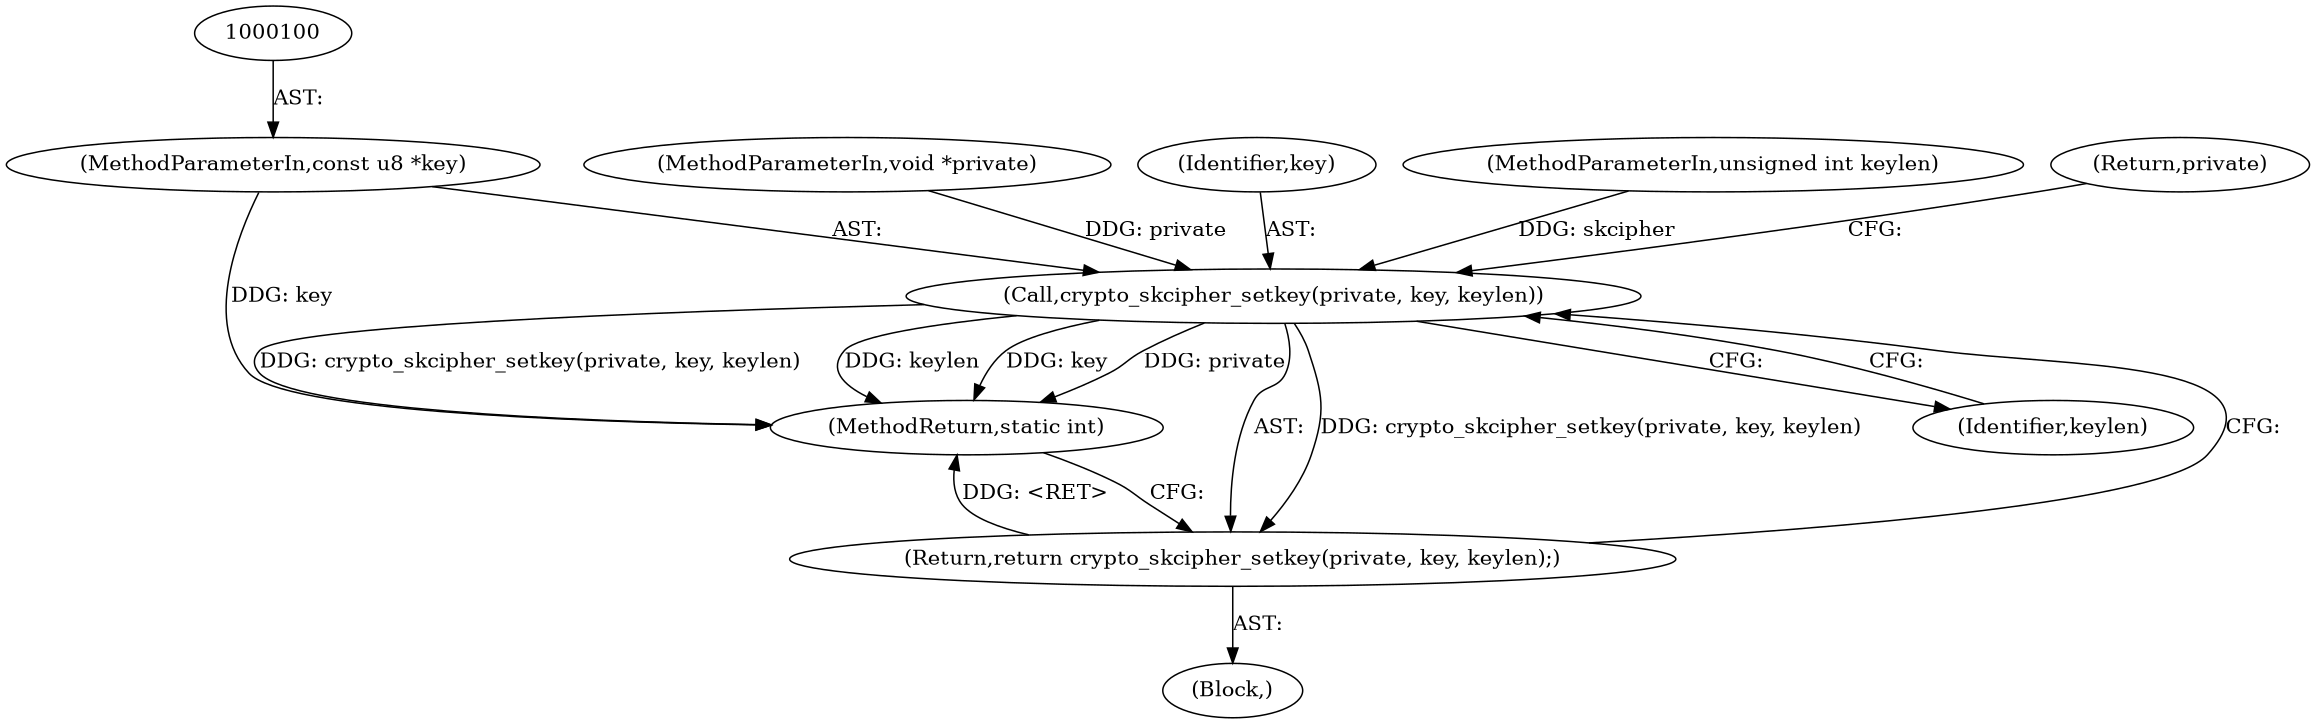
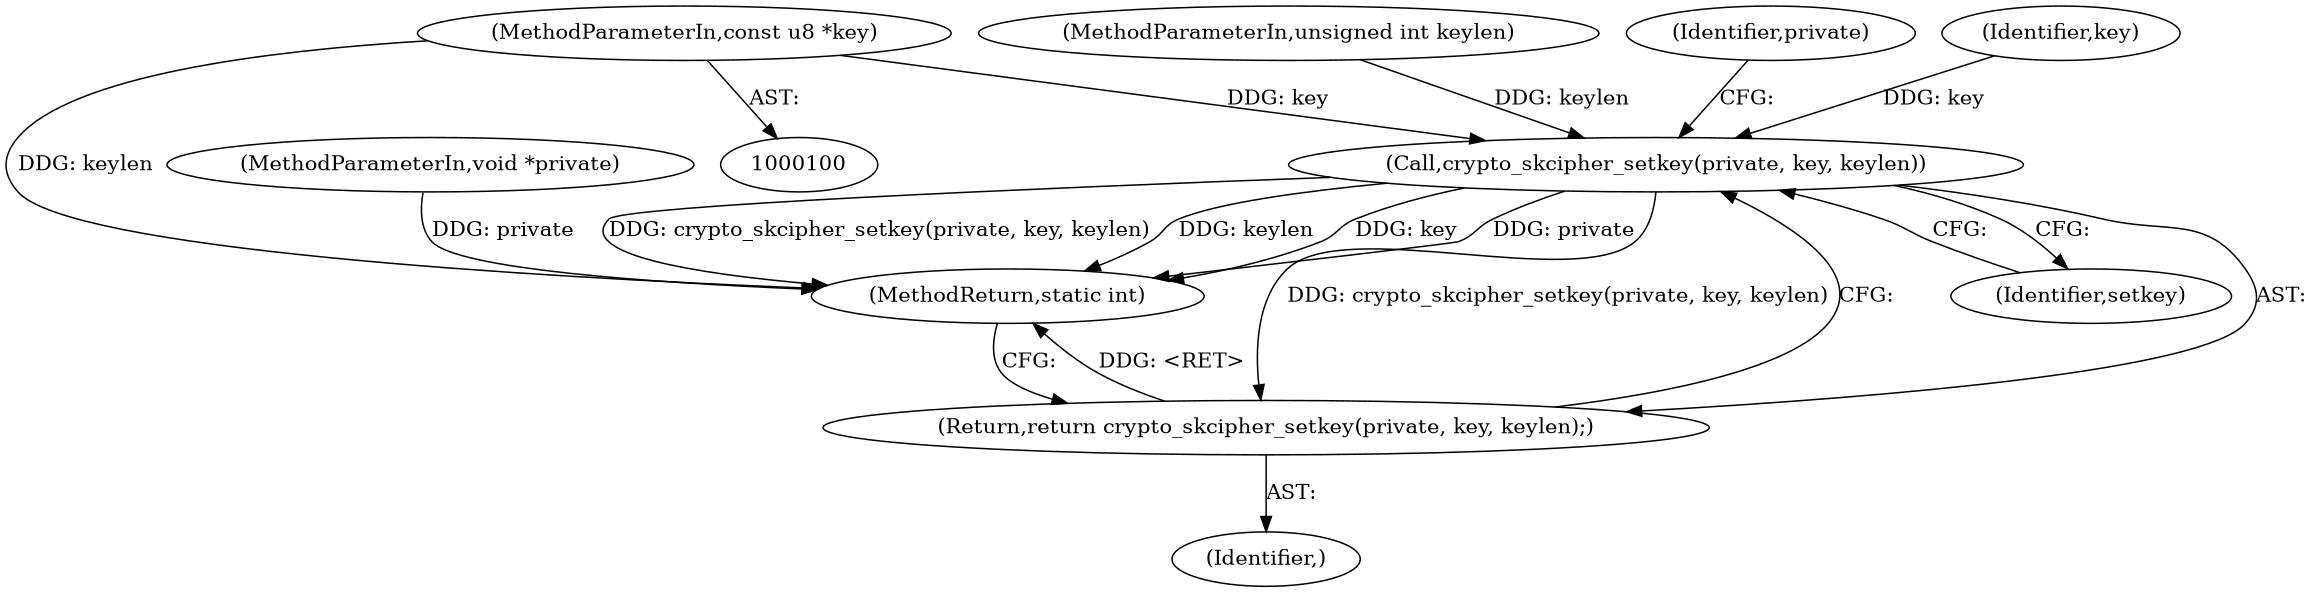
  digraph {
    n1 [label="(MethodParameterIn,const u8 *key)"]
    n2 [label="(Call,crypto_skcipher_setkey(private, key, keylen))"]
    n3 [label="(MethodReturn,static int)"]
    1000100
    n5 [label="(Return,return crypto_skcipher_setkey(private, key, keylen);)"]
-   n6 [label="(Identifier,keylen)"]
-   n7 [label="(Block,)"]
-   n8 [label="(Return,private)"]
+   n6 [label="(Identifier,setkey)"]
+   n7 [label="(Identifier,)"]
+   n8 [label="(Identifier,private)"]
    n9 [label="(MethodParameterIn,void *private)"]
    n10 [label="(Identifier,key)"]
    n11 [label="(MethodParameterIn,unsigned int keylen)"]
-   n1 -> n2 [label="AST: "]
-   n1 -> n3 [label="DDG: key"]
-   1000100 -> n1 [label="AST: "]
+   n1 -> n2 [label="DDG: key"]
+   n1 -> n3 [label="DDG: keylen"]
+   n1 -> 1000100 [label="AST: "]
    n2 -> n3 [label="DDG: key"]
    n2 -> n3 [label="DDG: private"]
    n2 -> n3 [label="DDG: crypto_skcipher_setkey(private, key, keylen)"]
    n2 -> n3 [label="DDG: keylen"]
    n2 -> n5 [label="AST: "]
    n2 -> n5 [label="DDG: crypto_skcipher_setkey(private, key, keylen)"]
    n2 -> n6 [label="CFG: "]
    n3 -> n5 [label="CFG: "]
    n5 -> n2 [label="CFG: "]
    n5 -> n3 [label="DDG: <RET>"]
    n5 -> n7 [label="AST: "]
    n6 -> n2 [label="CFG: "]
    n8 -> n2 [label="CFG: "]
-   n9 -> n2 [label="DDG: private"]
-   n10 -> n2 [label="AST: "]
-   n11 -> n2 [label="DDG: skcipher"]
+   n9 -> n3 [label="DDG: private"]
+   n10 -> n2 [label="DDG: key"]
+   n11 -> n2 [label="DDG: keylen"]
  }
